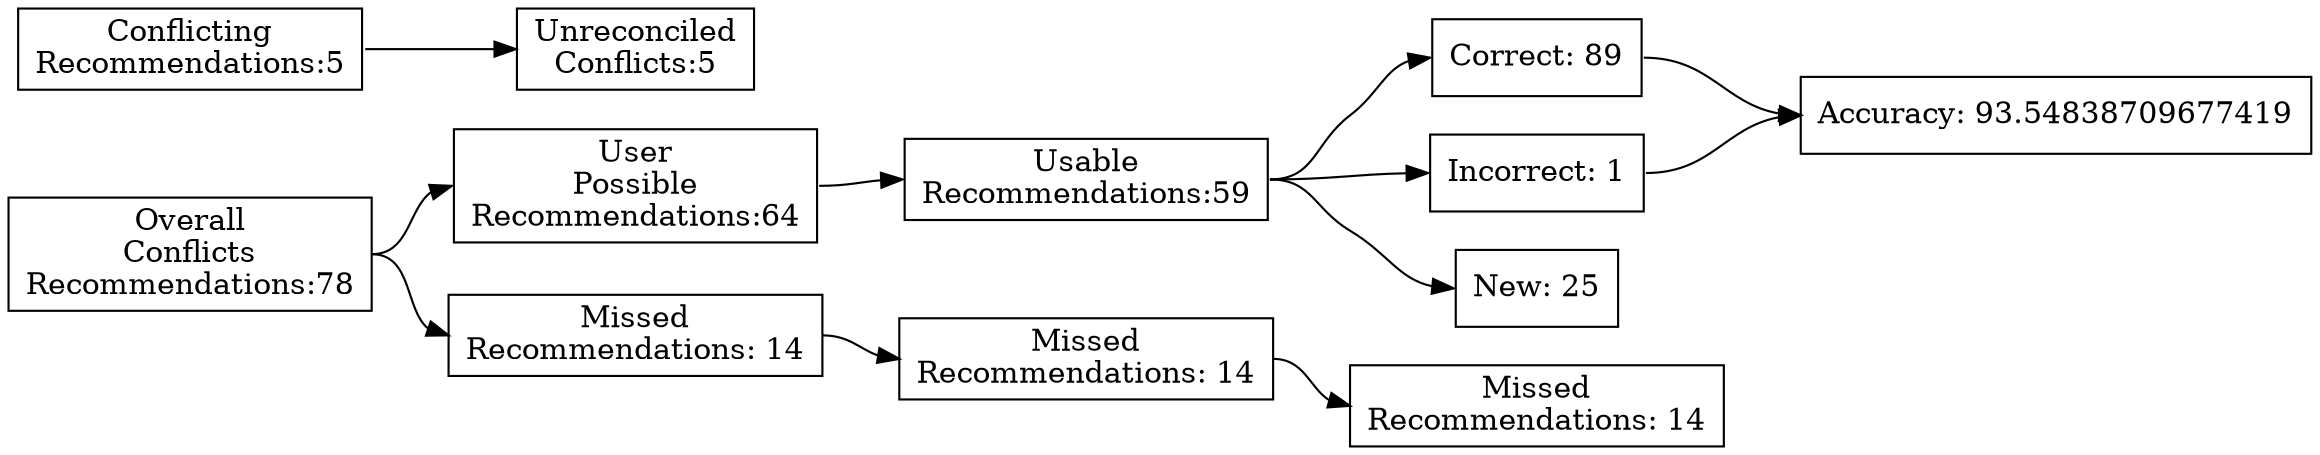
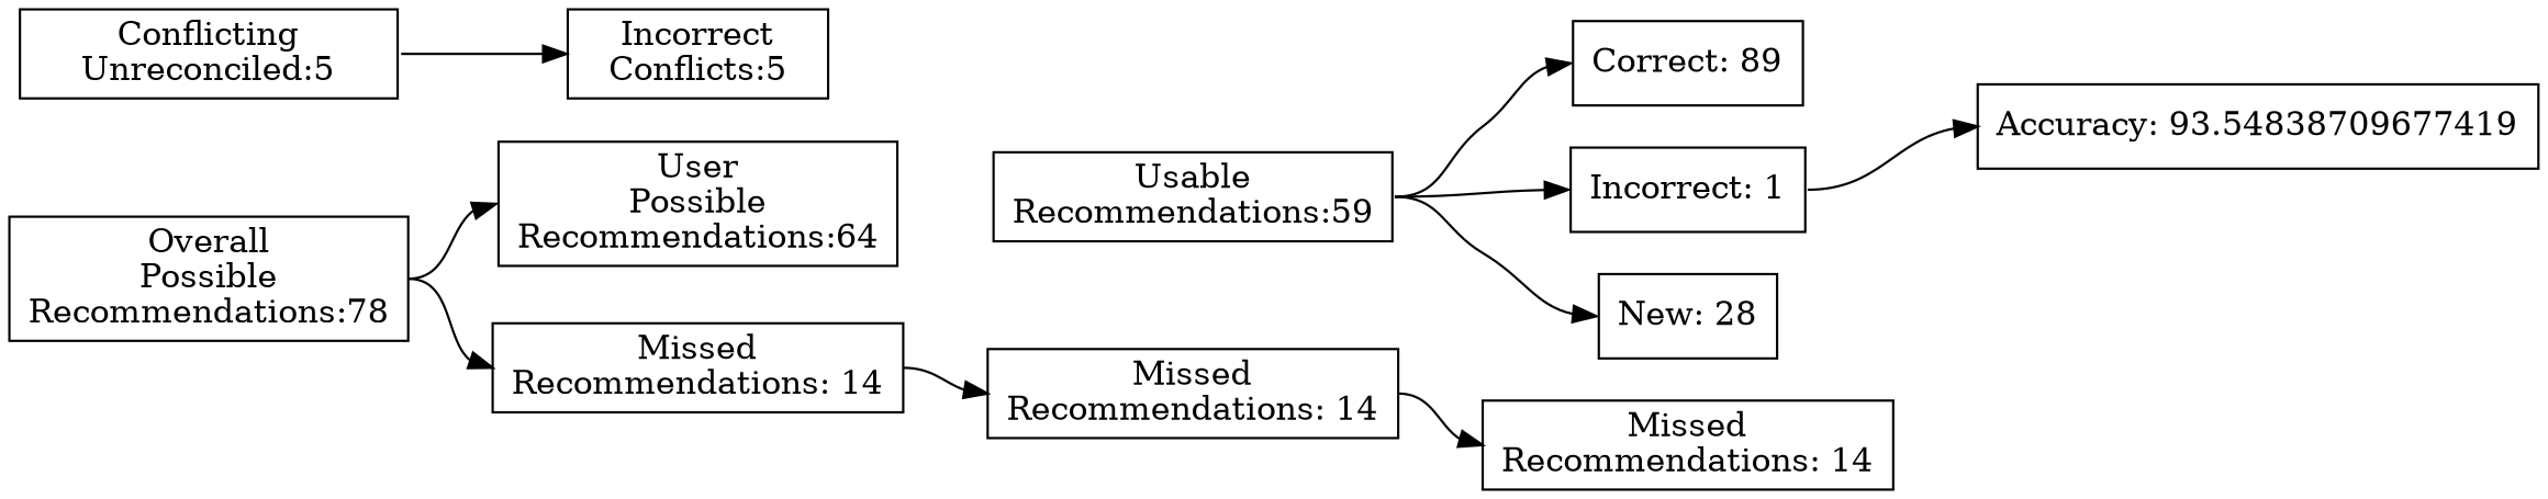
  digraph {
    rankdir=LR
    node [shape=box]
    edge [headport=w tailport=e]
-   n1 [label="Overall\nConflicts\nRecommendations:78"]
+   n1 [label="Overall\nPossible\nRecommendations:78"]
    n2 [label="User\nPossible\nRecommendations:64"]
    n3 [label="Missed\nRecommendations: 14"]
    n4 [label="Usable\nRecommendations:59"]
    n5 [label="Missed\nRecommendations: 14"]
    n6 [label="Correct: 89"]
    n7 [label="Incorrect: 1"]
-   n8 [label="New: 25"]
-   n9 [label="Conflicting\nRecommendations:5"]
-   n10 [label="Unreconciled\nConflicts:5"]
+   n8 [label="New: 28"]
+   n9 [label="Conflicting\nUnreconciled:5"]
+   n10 [label="Incorrect\nConflicts:5"]
    n11 [label="Missed\nRecommendations: 14"]
    n12 [label="Accuracy: 93.54838709677419"]
    n1 -> n2
    n1 -> n3
-   n2 -> n4
    n3 -> n5
    n4 -> n6
    n4 -> n7
    n4 -> n8
    n5 -> n11
-   n6 -> n12
    n7 -> n12
    n9 -> n10
  }
